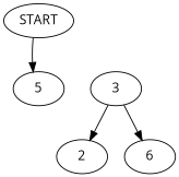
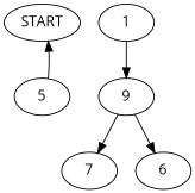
  digraph {
    fontname="Open Sans"
    node [fontname="Open Sans"]
    edge [fontname="Open Sans"]
    n1 [label=START]
    5
-   3
-   2
+   1
+   3 [label=9]
+   2 [label=7]
    n6 [label=6]
-   n1 -> 5
+   5 -> n1
+   1 -> 3
    3 -> 2
    3 -> n6
  }
